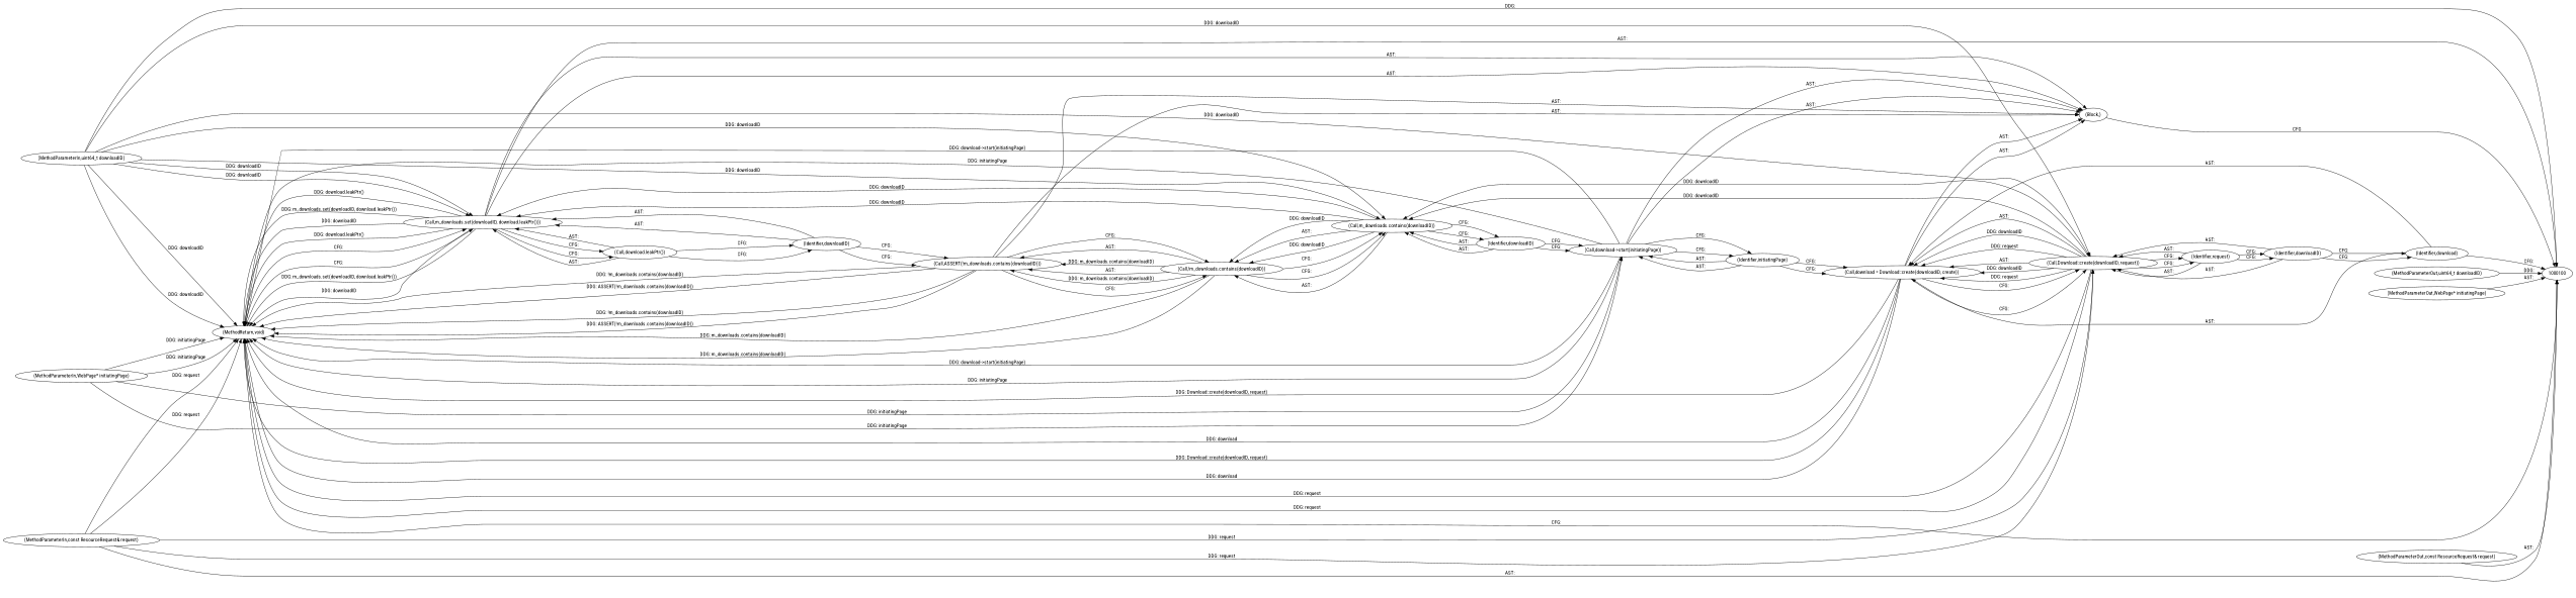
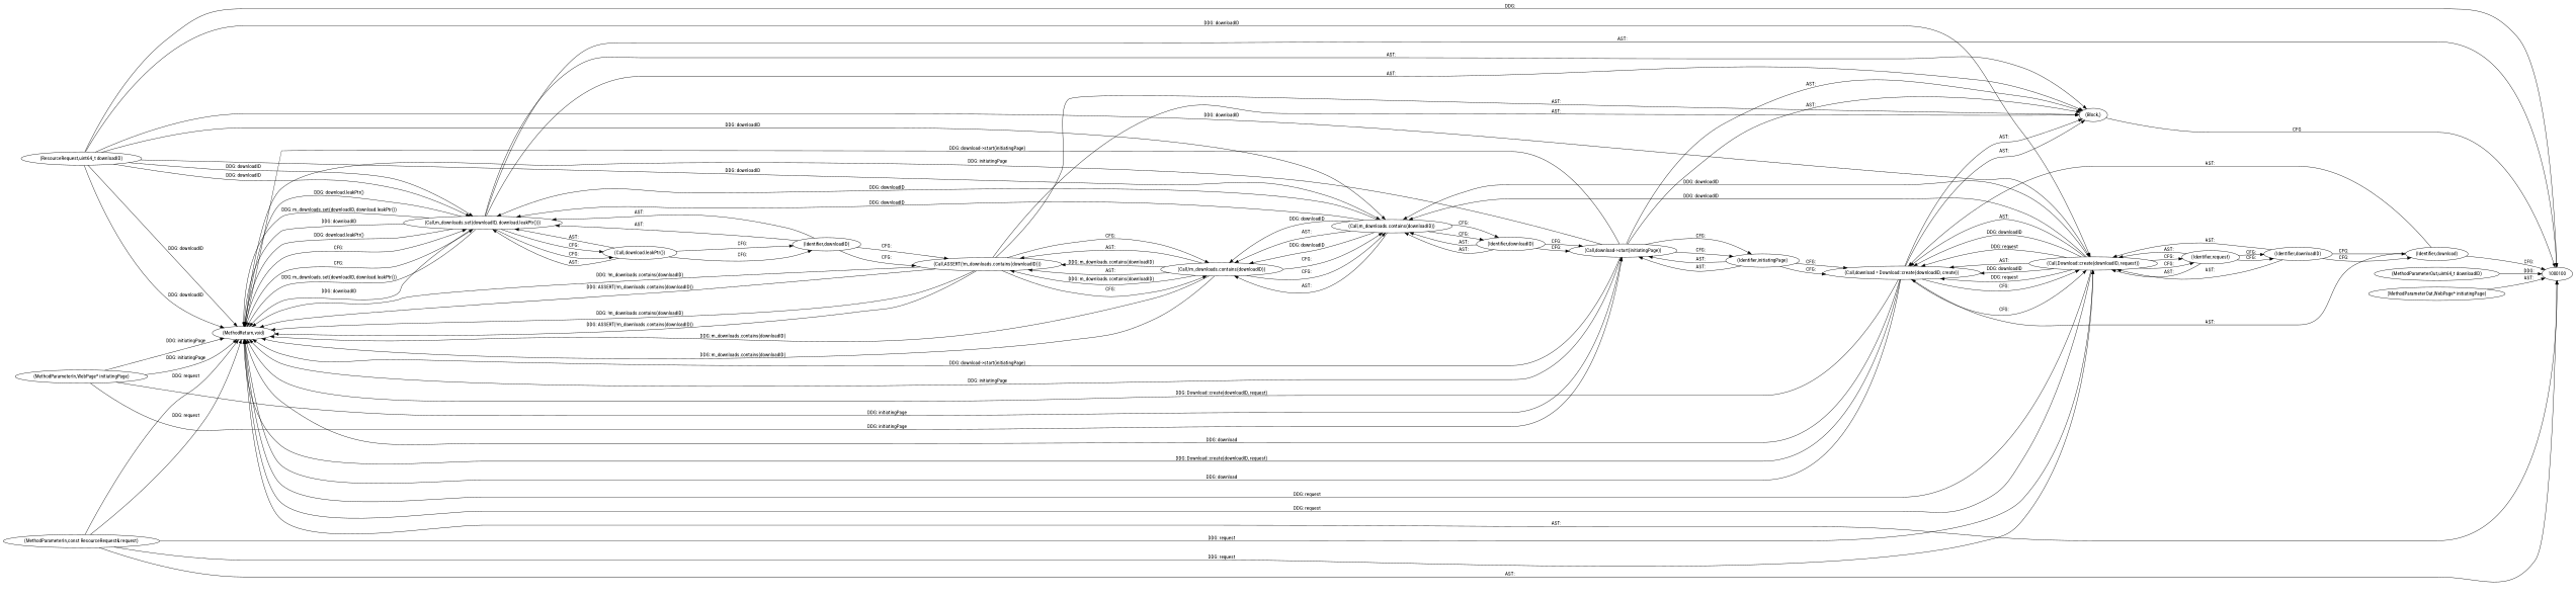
  digraph {
    fontname="Roboto Condensed"
    rankdir=LR
    node [fontname="Roboto Condensed"]
    edge [fontname="Roboto Condensed"]
    n1 [label="(MethodReturn,void)"]
    n2 [label="(Call,m_downloads.set(downloadID, download.leakPtr()))"]
    1000100
    n4 [label="(Block,)"]
    n5 [label="(Call,download.leakPtr())"]
-   n6 [label="(MethodParameterIn,uint64_t downloadID)"]
+   n6 [label="(ResourceRequest,uint64_t downloadID)"]
    n7 [label="(Call,Download::create(downloadID, request))"]
    n8 [label="(Call,m_downloads.contains(downloadID))"]
    n9 [label="(Call,download = Download::create(downloadID, create))"]
    n10 [label="(Identifier,request)"]
    n11 [label="(Call,!m_downloads.contains(downloadID))"]
    n12 [label="(Identifier,downloadID)"]
    n13 [label="(MethodParameterOut,uint64_t downloadID)"]
    n14 [label="(MethodParameterIn,WebPage* initiatingPage)"]
    n15 [label="(Call,download->start(initiatingPage))"]
    n16 [label="(Identifier,initiatingPage)"]
    n17 [label="(MethodParameterOut,WebPage* initiatingPage)"]
    n18 [label="(MethodParameterIn,const ResourceRequest& request)"]
-   n19 [label="(MethodParameterOut,const ResourceRequest& request)"]
    n20 [label="(Identifier,download)"]
    n21 [label="(Identifier,downloadID)"]
    n22 [label="(Call,ASSERT(!m_downloads.contains(downloadID)))"]
    n23 [label="(Identifier,downloadID)"]
    n1 -> n2 [label="CFG: "]
    n1 -> n2 [label="CFG: "]
-   n1 -> 1000100 [label="CFG: "]
+   n1 -> 1000100 [label="AST: "]
    n2 -> n1 [label="DDG: m_downloads.set(downloadID, download.leakPtr())"]
    n2 -> n1 [label="DDG: downloadID"]
    n2 -> n1 [label="DDG: download.leakPtr()"]
    n2 -> n1 [label="DDG: m_downloads.set(downloadID, download.leakPtr())"]
    n2 -> n1 [label="DDG: downloadID"]
    n2 -> n1 [label="DDG: download.leakPtr()"]
    n2 -> 1000100 [label="AST: "]
    n2 -> n4 [label="AST: "]
    n2 -> n4 [label="AST: "]
    n2 -> n5 [label="CFG: "]
    n2 -> n5 [label="CFG: "]
    n4 -> 1000100 [label="CFG: "]
    n5 -> n2 [label="AST: "]
    n5 -> n2 [label="AST: "]
    n5 -> n23 [label="CFG: "]
    n5 -> n23 [label="CFG: "]
    n6 -> n1 [label="DDG: downloadID"]
    n6 -> n1 [label="DDG: downloadID"]
    n6 -> n2 [label="DDG: downloadID"]
    n6 -> n2 [label="DDG: downloadID"]
    n6 -> 1000100 [label="DDG: "]
    n6 -> n7 [label="DDG: downloadID"]
    n6 -> n7 [label="DDG: downloadID"]
    n6 -> n8 [label="DDG: downloadID"]
    n6 -> n8 [label="DDG: downloadID"]
    n7 -> n1 [label="DDG: request"]
    n7 -> n1 [label="DDG: request"]
    n7 -> n8 [label="DDG: downloadID"]
    n7 -> n8 [label="DDG: downloadID"]
    n7 -> n9 [label="AST: "]
    n7 -> n9 [label="DDG: downloadID"]
    n7 -> n9 [label="DDG: request"]
    n7 -> n9 [label="AST: "]
    n7 -> n9 [label="DDG: downloadID"]
    n7 -> n9 [label="DDG: request"]
    n7 -> n10 [label="CFG: "]
    n7 -> n10 [label="CFG: "]
    n8 -> n2 [label="DDG: downloadID"]
    n8 -> n2 [label="DDG: downloadID"]
    n8 -> n11 [label="AST: "]
    n8 -> n11 [label="DDG: downloadID"]
    n8 -> n11 [label="AST: "]
    n8 -> n11 [label="DDG: downloadID"]
    n8 -> n12 [label="CFG: "]
    n8 -> n12 [label="CFG: "]
    n9 -> n1 [label="DDG: Download::create(downloadID, request)"]
    n9 -> n1 [label="DDG: download"]
    n9 -> n1 [label="DDG: Download::create(downloadID, request)"]
    n9 -> n1 [label="DDG: download"]
    n9 -> n4 [label="AST: "]
    n9 -> n4 [label="AST: "]
    n9 -> n7 [label="CFG: "]
    n9 -> n7 [label="CFG: "]
    n10 -> n7 [label="AST: "]
    n10 -> n7 [label="AST: "]
    n10 -> n21 [label="CFG: "]
    n10 -> n21 [label="CFG: "]
    n11 -> n1 [label="DDG: m_downloads.contains(downloadID)"]
    n11 -> n1 [label="DDG: m_downloads.contains(downloadID)"]
    n11 -> n8 [label="CFG: "]
    n11 -> n8 [label="CFG: "]
    n11 -> n22 [label="AST: "]
    n11 -> n22 [label="DDG: m_downloads.contains(downloadID)"]
    n11 -> n22 [label="AST: "]
    n11 -> n22 [label="DDG: m_downloads.contains(downloadID)"]
    n12 -> n8 [label="AST: "]
    n12 -> n8 [label="AST: "]
    n12 -> n15 [label="CFG: "]
    n12 -> n15 [label="CFG: "]
    n13 -> 1000100 [label="DDG: "]
    n14 -> n1 [label="DDG: initiatingPage"]
    n14 -> n1 [label="DDG: initiatingPage"]
    n14 -> n15 [label="DDG: initiatingPage"]
    n14 -> n15 [label="DDG: initiatingPage"]
    n15 -> n1 [label="DDG: download->start(initiatingPage)"]
    n15 -> n1 [label="DDG: initiatingPage"]
    n15 -> n1 [label="DDG: download->start(initiatingPage)"]
    n15 -> n1 [label="DDG: initiatingPage"]
    n15 -> n4 [label="AST: "]
    n15 -> n4 [label="AST: "]
    n15 -> n16 [label="CFG: "]
    n15 -> n16 [label="CFG: "]
    n16 -> n9 [label="CFG: "]
    n16 -> n9 [label="CFG: "]
    n16 -> n15 [label="AST: "]
    n16 -> n15 [label="AST: "]
    n17 -> 1000100 [label="AST: "]
    n18 -> n1 [label="DDG: request"]
    n18 -> n1 [label="DDG: request"]
    n18 -> 1000100 [label="AST: "]
    n18 -> n7 [label="DDG: request"]
    n18 -> n7 [label="DDG: request"]
-   n19 -> 1000100 [label="AST: "]
    n20 -> 1000100 [label="CFG: "]
    n20 -> n9 [label="AST: "]
    n20 -> n9 [label="AST: "]
    n21 -> n7 [label="AST: "]
    n21 -> n7 [label="AST: "]
    n21 -> n20 [label="CFG: "]
    n21 -> n20 [label="CFG: "]
    n22 -> n1 [label="DDG: !m_downloads.contains(downloadID)"]
    n22 -> n1 [label="DDG: ASSERT(!m_downloads.contains(downloadID))"]
    n22 -> n1 [label="DDG: !m_downloads.contains(downloadID)"]
    n22 -> n1 [label="DDG: ASSERT(!m_downloads.contains(downloadID))"]
    n22 -> n4 [label="AST: "]
    n22 -> n4 [label="AST: "]
    n22 -> n11 [label="CFG: "]
    n22 -> n11 [label="CFG: "]
    n23 -> n2 [label="AST: "]
    n23 -> n2 [label="AST: "]
    n23 -> n22 [label="CFG: "]
    n23 -> n22 [label="CFG: "]
  }
